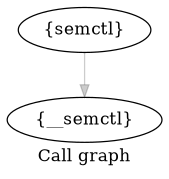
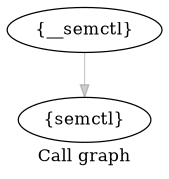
  digraph {
    label="Call graph"
    n1 [label="{semctl}"]
    n2 [label="{__semctl}"]
-   n1 -> n2 [color="#00000033"]
+   n2 -> n1 [color="#00000033"]
  }
